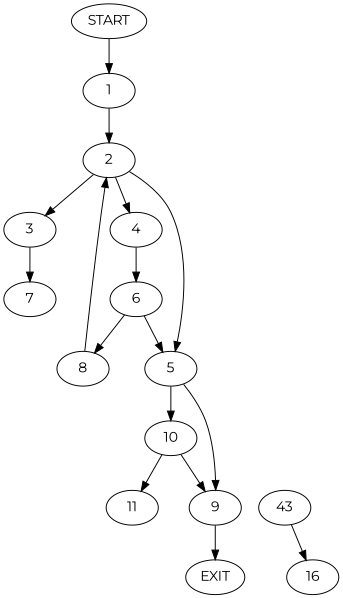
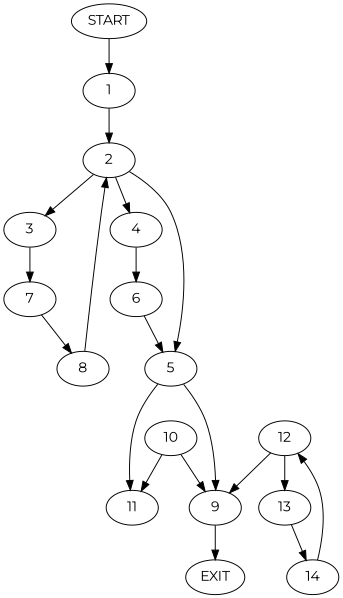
  digraph {
    fontname=Montserrat
    node [fontname=Montserrat]
    edge [fontname=Montserrat]
    n1 [label=START]
    1
    2
    n4 [label=EXIT]
    3
    4
    5
    7
    6
    8
    9
    10
    11
-   13 [label=43]
-   14 [label=16]
+   12
+   13
+   14
    n1 -> 1
    1 -> 2
    2 -> 3
    2 -> 4
    2 -> 5
    3 -> 7
    4 -> 6
    5 -> 9
-   5 -> 10
-   6 -> 8
+   5 -> 11
+   7 -> 8
    6 -> 5
    8 -> 2
    9 -> n4
    10 -> 9
    10 -> 11
+   12 -> 9
+   12 -> 13
    13 -> 14
+   14 -> 12
  }
